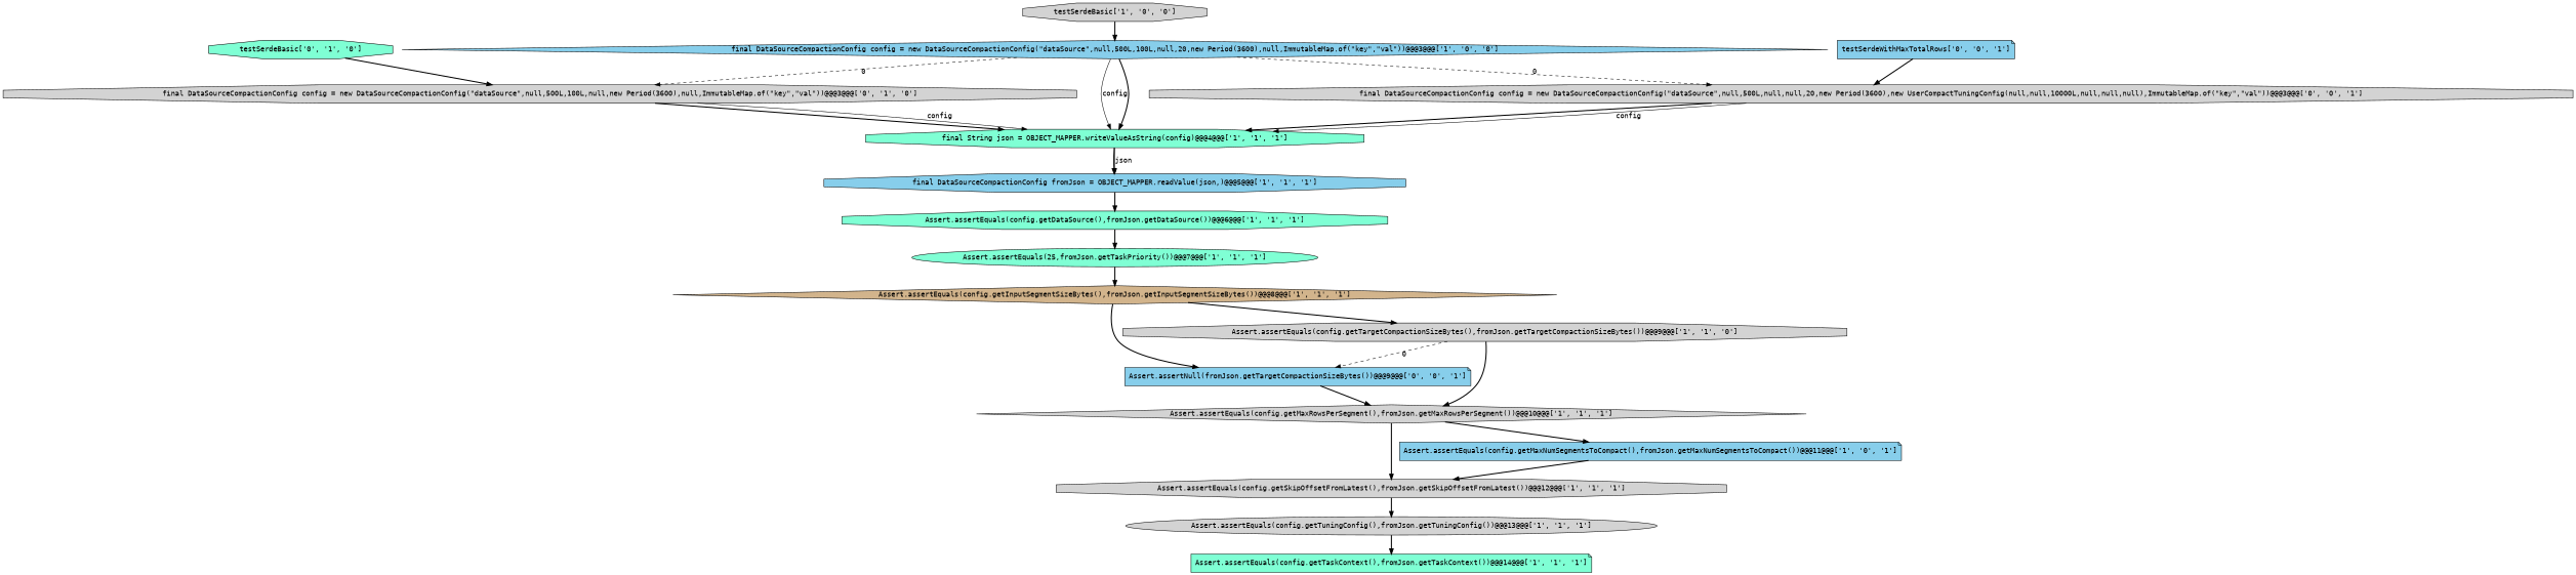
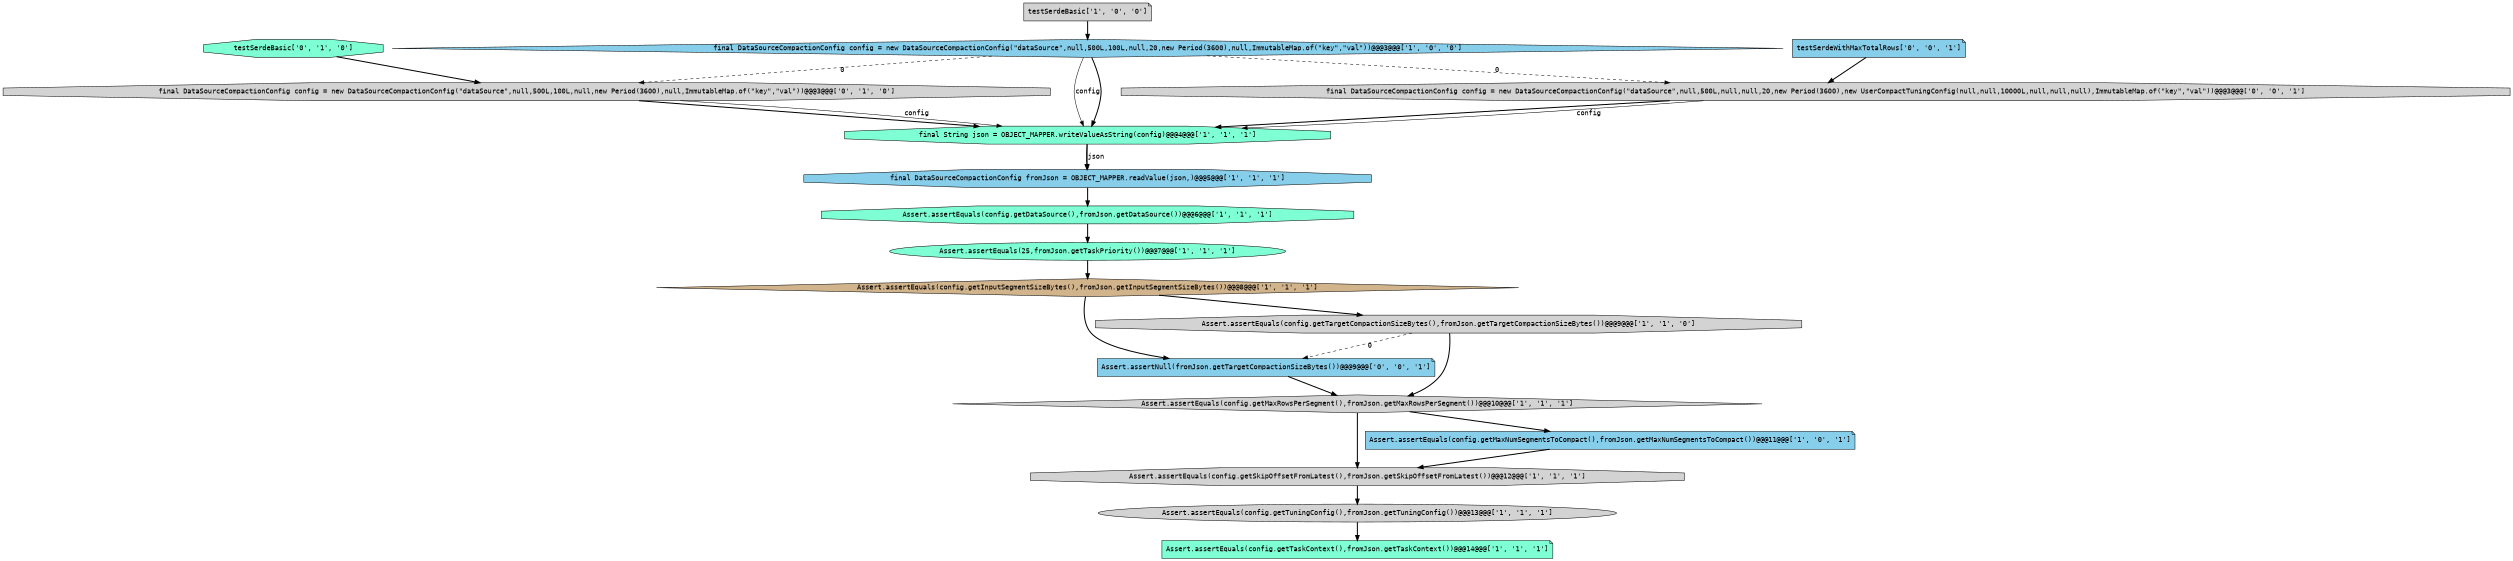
  digraph {
    fontname="DejaVu Sans Mono"
    node [fillcolor=lightgrey shape=octagon style=filled fontname="DejaVu Sans Mono"]
    edge [style=bold fontname="DejaVu Sans Mono"]
    n1 [fillcolor=skyblue label="final DataSourceCompactionConfig fromJson = OBJECT_MAPPER.readValue(json,)@@@5@@@['1', '1', '1']"]
    n2 [fillcolor=aquamarine label="Assert.assertEquals(config.getDataSource(),fromJson.getDataSource())@@@6@@@['1', '1', '1']"]
    n3 [fillcolor=skyblue label="Assert.assertNull(fromJson.getTargetCompactionSizeBytes())@@@9@@@['0', '0', '1']" shape=note]
    n4 [label="Assert.assertEquals(config.getMaxRowsPerSegment(),fromJson.getMaxRowsPerSegment())@@@10@@@['1', '1', '1']" shape=diamond]
    n5 [fillcolor=aquamarine label="Assert.assertEquals(25,fromJson.getTaskPriority())@@@7@@@['1', '1', '1']" shape=ellipse]
    n6 [fillcolor=tan label="Assert.assertEquals(config.getInputSegmentSizeBytes(),fromJson.getInputSegmentSizeBytes())@@@8@@@['1', '1', '1']" shape=diamond]
    n7 [fillcolor=aquamarine label="testSerdeBasic['0', '1', '0']"]
    n8 [label="final DataSourceCompactionConfig config = new DataSourceCompactionConfig(\"dataSource\",null,500L,100L,null,new Period(3600),null,ImmutableMap.of(\"key\",\"val\"))@@@3@@@['0', '1', '0']"]
    n9 [fillcolor=aquamarine label="Assert.assertEquals(config.getTaskContext(),fromJson.getTaskContext())@@@14@@@['1', '1', '1']" shape=note]
    n10 [fillcolor=skyblue label="Assert.assertEquals(config.getMaxNumSegmentsToCompact(),fromJson.getMaxNumSegmentsToCompact())@@@11@@@['1', '0', '1']" shape=note]
    n11 [label="Assert.assertEquals(config.getSkipOffsetFromLatest(),fromJson.getSkipOffsetFromLatest())@@@12@@@['1', '1', '1']"]
    n12 [fillcolor=skyblue label="final DataSourceCompactionConfig config = new DataSourceCompactionConfig(\"dataSource\",null,500L,100L,null,20,new Period(3600),null,ImmutableMap.of(\"key\",\"val\"))@@@3@@@['1', '0', '0']" shape=diamond]
    n13 [label="final DataSourceCompactionConfig config = new DataSourceCompactionConfig(\"dataSource\",null,500L,null,null,20,new Period(3600),new UserCompactTuningConfig(null,null,10000L,null,null,null),ImmutableMap.of(\"key\",\"val\"))@@@3@@@['0', '0', '1']"]
    n14 [fillcolor=aquamarine label="final String json = OBJECT_MAPPER.writeValueAsString(config)@@@4@@@['1', '1', '1']"]
    n15 [label="Assert.assertEquals(config.getTuningConfig(),fromJson.getTuningConfig())@@@13@@@['1', '1', '1']" shape=ellipse]
    n16 [label="Assert.assertEquals(config.getTargetCompactionSizeBytes(),fromJson.getTargetCompactionSizeBytes())@@@9@@@['1', '1', '0']"]
-   n17 [label="testSerdeBasic['1', '0', '0']"]
+   n17 [label="testSerdeBasic['1', '0', '0']" shape=note]
    n18 [fillcolor=skyblue label="testSerdeWithMaxTotalRows['0', '0', '1']" shape=note]
    n1 -> n2
    n2 -> n5
    n3 -> n4
    n4 -> n10
    n4 -> n11
    n5 -> n6
    n6 -> n3
    n6 -> n16
    n7 -> n8
    n8 -> n14
    n8 -> n14 [label=config style=solid]
    n10 -> n11
    n11 -> n15
    n12 -> n8 [label=0 style=dashed]
    n12 -> n13 [label=0 style=dashed]
    n12 -> n14 [label=config style=solid]
    n12 -> n14
    n13 -> n14
    n13 -> n14 [label=config style=solid]
    n14 -> n1
    n14 -> n1 [label=json style=solid]
    n15 -> n9
    n16 -> n3 [label=0 style=dashed]
    n16 -> n4
    n17 -> n12
    n18 -> n13
  }
